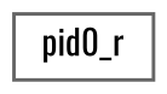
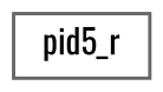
  digraph {
    rankdir=LR
    fontname=Oswald
-   n1 [color=grey40 fillcolor=white fontname=Oswald fontsize=10 height=0.2 label=pid0_r shape=box style=filled width=0.4]
+   n1 [color=grey40 fillcolor=white fontname=Oswald fontsize=10 height=0.2 label=pid5_r shape=box style=filled width=0.4]
  }
